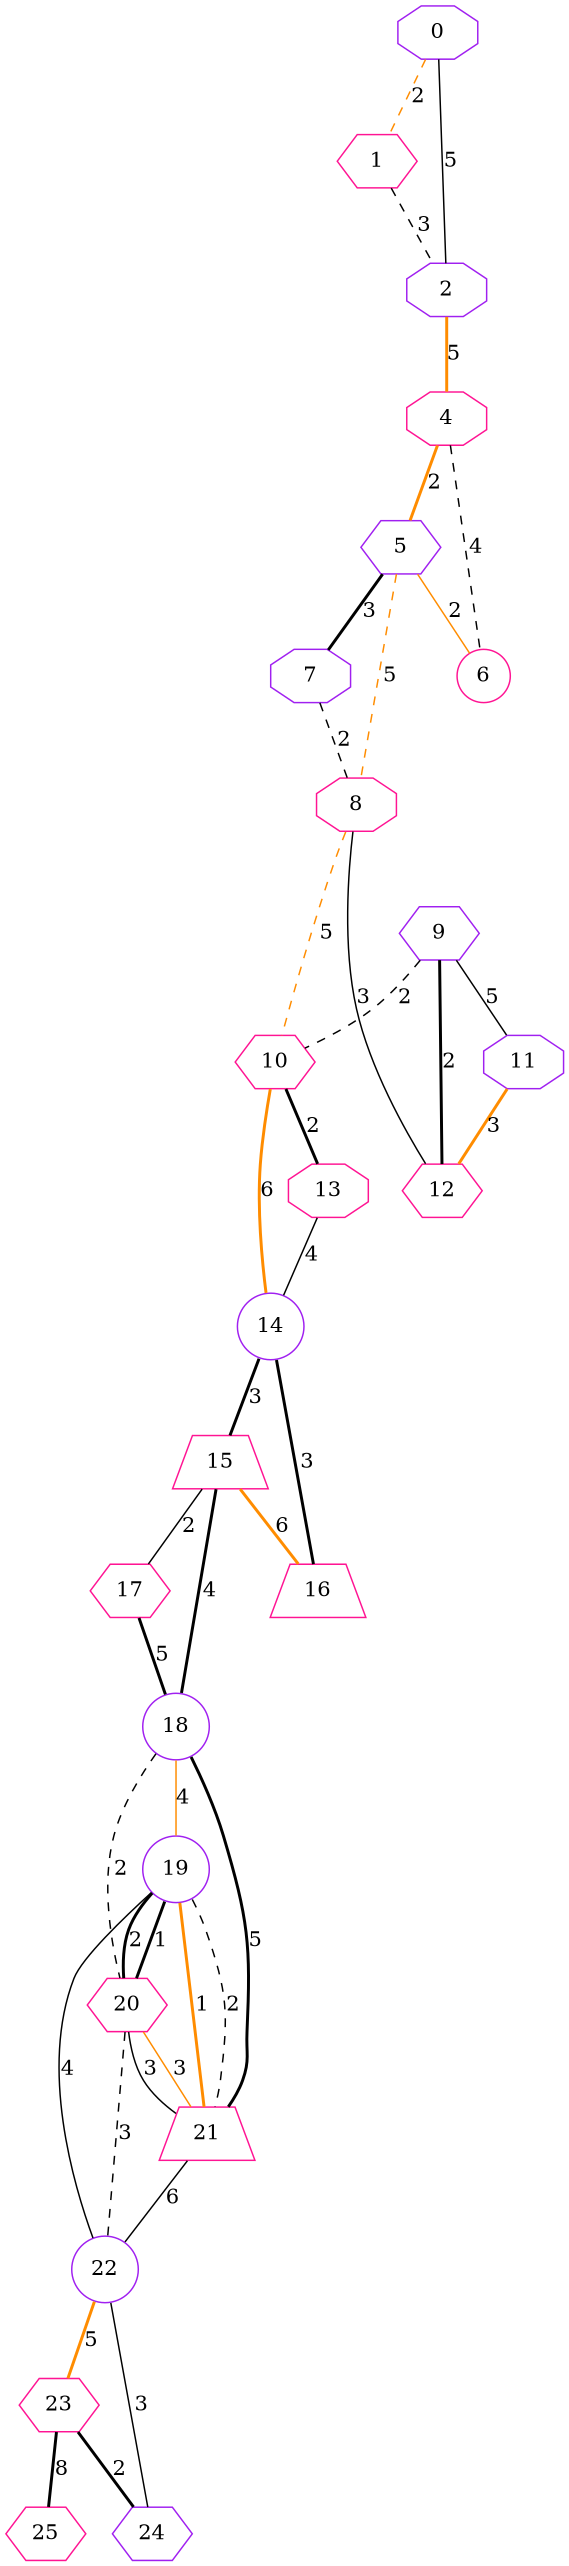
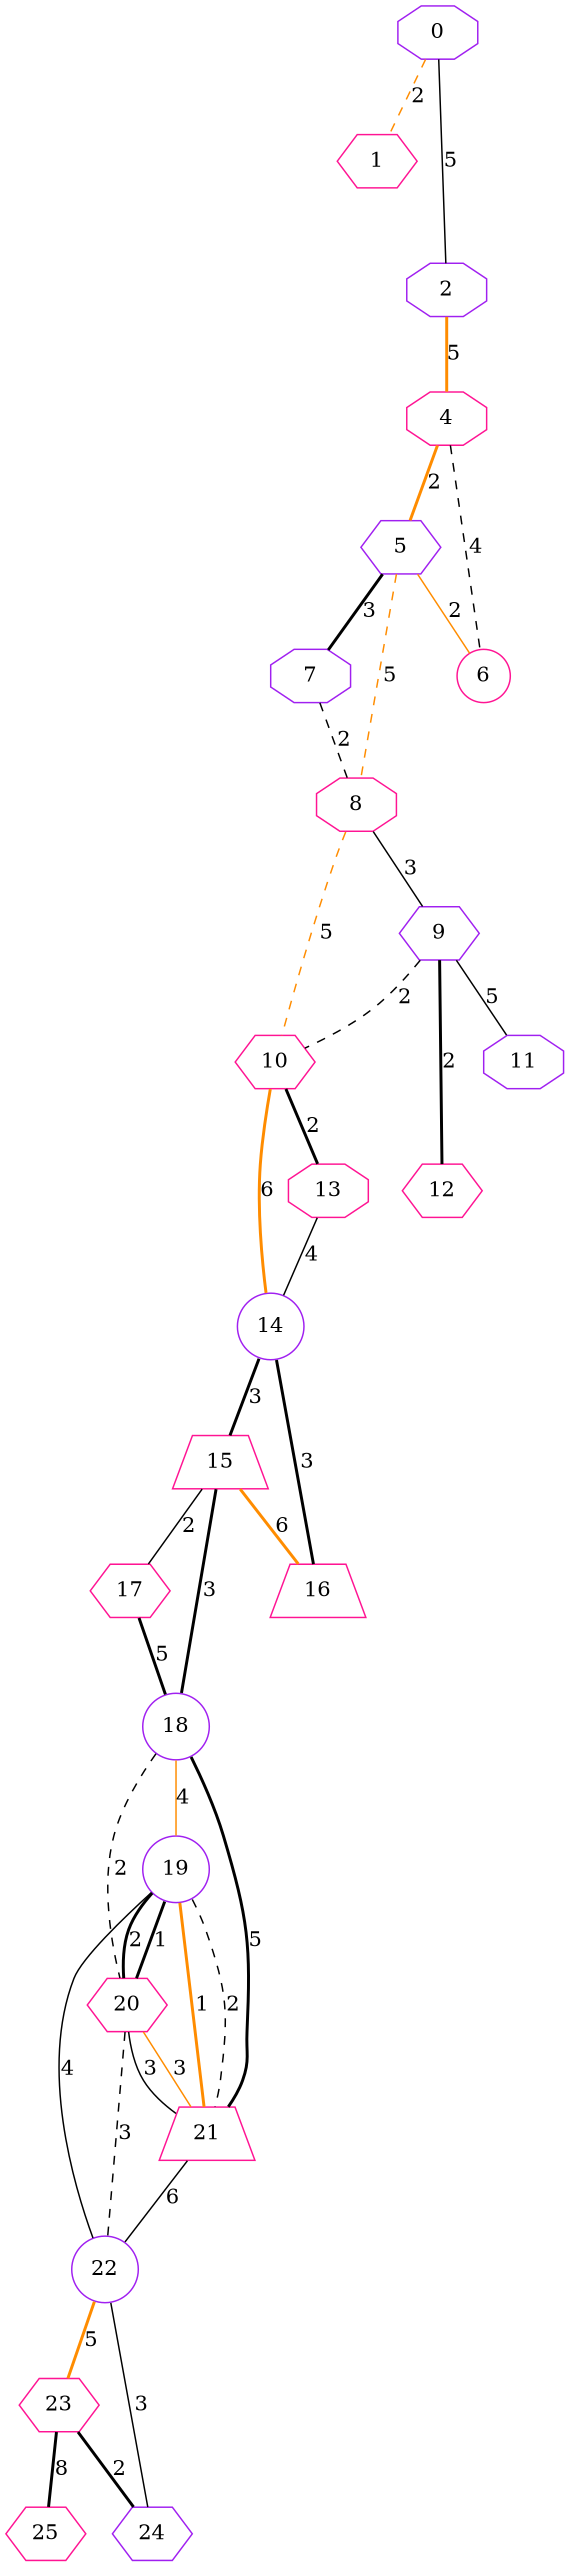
  graph {
    node [color=deeppink shape=hexagon weight=1]
    edge [color=black style=bold]
    0 [color=purple shape=octagon]
    1
    2 [color=purple shape=octagon]
    4 [shape=octagon]
    5 [color=purple]
    6 [shape=circle]
    7 [color=purple shape=octagon]
    8 [shape=octagon]
    9 [color=purple]
    10
    11 [color=purple shape=octagon]
    12
    13 [shape=octagon]
    14 [color=purple shape=circle]
    15 [shape=trapezium]
    16 [shape=trapezium]
    17
    18 [color=purple shape=circle]
    19 [color=purple shape=circle]
    20
    21 [shape=trapezium]
    22 [color=purple shape=circle]
    23
    24 [color=purple]
    25 [weight=4]
    0 -- 1 [color=darkorange label=2 style=dashed]
    0 -- 2 [label=5 style=solid]
-   1 -- 2 [label=3 style=dashed]
    2 -- 4 [color=darkorange label=5]
    4 -- 5 [color=darkorange label=2]
    4 -- 6 [label=4 style=dashed]
    5 -- 6 [color=darkorange label=2 style=solid]
    5 -- 7 [label=3]
    5 -- 8 [color=darkorange label=5 style=dashed]
    7 -- 8 [label=2 style=dashed]
-   8 -- 12 [label=3 style=solid]
+   8 -- 9 [label=3 style=solid]
    8 -- 10 [color=darkorange label=5 style=dashed]
    9 -- 10 [label=2 style=dashed]
    9 -- 11 [label=5 style=solid]
    9 -- 12 [label=2]
    10 -- 13 [label=2]
    10 -- 14 [color=darkorange label=6]
-   11 -- 12 [color=darkorange label=3]
    13 -- 14 [label=4 style=solid]
    14 -- 15 [label=3]
    14 -- 16 [label=3]
    15 -- 16 [color=darkorange label=6]
    15 -- 17 [label=2 style=solid]
-   15 -- 18 [label=4]
+   15 -- 18 [label=3]
    17 -- 18 [label=5]
    18 -- 19 [color=darkorange label=4 style=solid]
    18 -- 20 [label=2 style=dashed]
    18 -- 21 [label=5]
    19 -- 20 [label=2]
    19 -- 20 [label=1]
    19 -- 21 [color=darkorange label=1]
    19 -- 21 [label=2 style=dashed]
    19 -- 22 [label=4 style=solid]
    20 -- 21 [color=darkorange label=3 style=solid]
    20 -- 21 [label=3 style=solid]
    20 -- 22 [label=3 style=dashed]
    21 -- 22 [label=6 style=solid]
    22 -- 23 [color=darkorange label=5]
    22 -- 24 [label=3 style=solid]
    23 -- 24 [label=2]
    23 -- 25 [label=8]
  }
